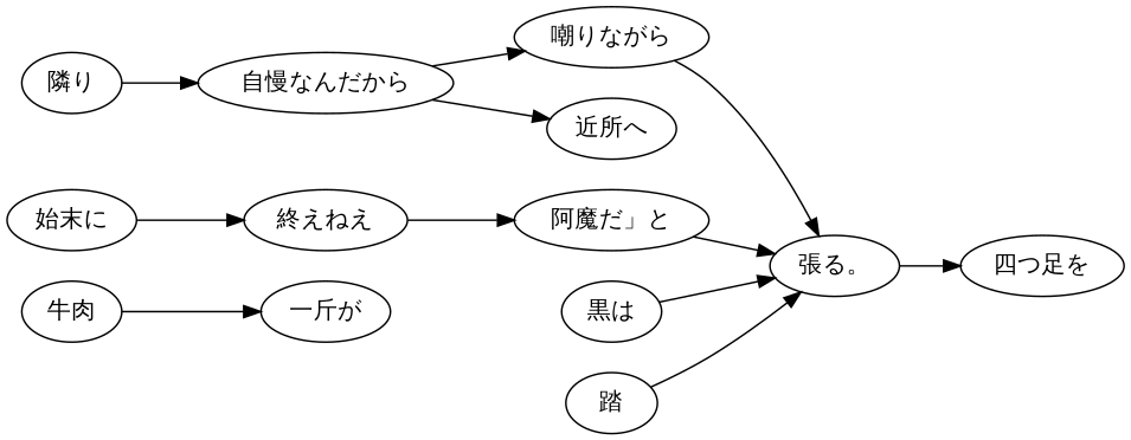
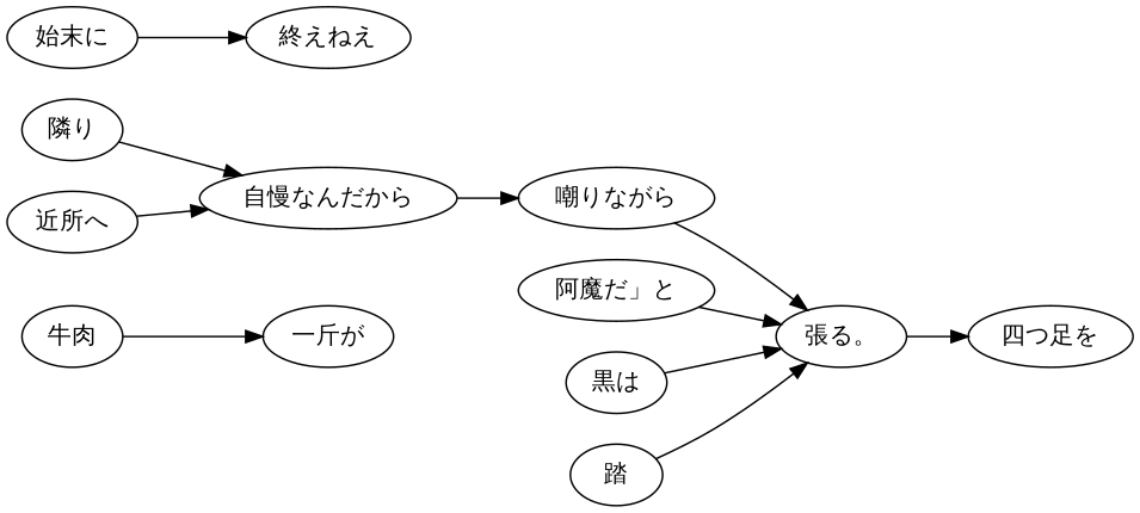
  digraph {
    fontname=Nunito
    rankdir=LR
    node [fontname=Nunito]
    edge [fontname=Nunito]
    n1 [label="牛肉"]
    n2 [label="一斤が"]
    n3 [label="隣り"]
    n4 [label="自慢なんだから"]
    n5 [label="嘲りながら"]
    n6 [label="近所へ"]
    n7 [label="阿魔だ」と"]
    n8 [label="張る。"]
    n9 [label="始末に"]
    n10 [label="終えねえ"]
    n11 [label="四つ足を"]
    n12 [label="黒は"]
    n13 [label="踏"]
    n1 -> n2
    n3 -> n4
    n4 -> n5
    n5 -> n8
-   n4 -> n6
+   n6 -> n4
    n7 -> n8
    n8 -> n11
    n9 -> n10
-   n10 -> n7
    n12 -> n8
    n13 -> n8
  }
